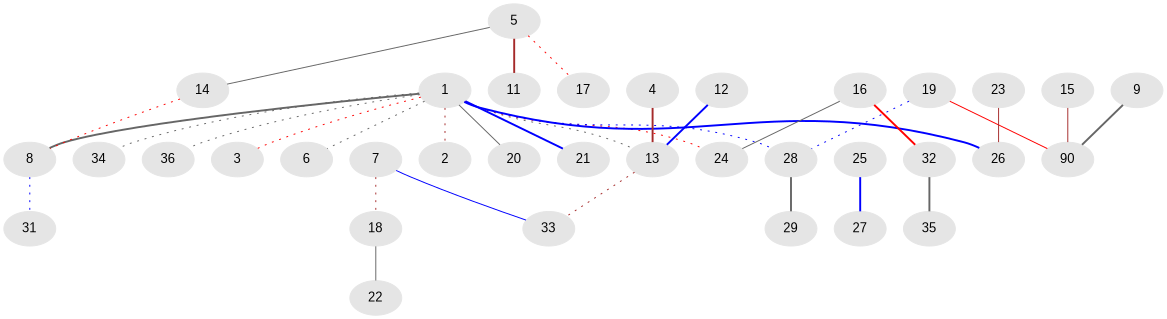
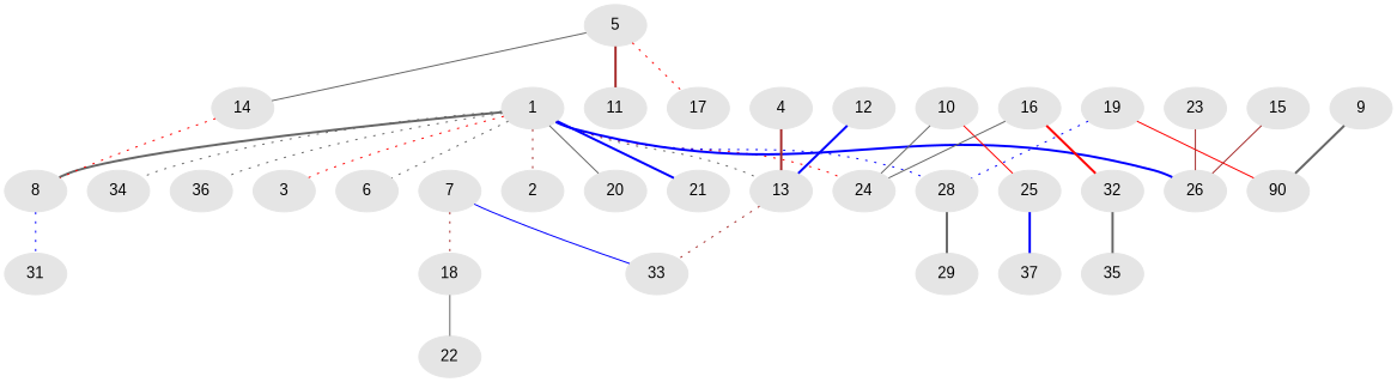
  graph {
    fontname="Liberation Sans"
    node [color=gray90 fontname="Liberation Sans" style=filled]
    edge [color=gray40 fontname="Liberation Sans" style=dotted weight=1.0]
    1
    2
    3
    6
    8
    13
    20
    21
    24
    26
    34
    36
    28
    31
    33
    n16 [label=90]
    19
    4
    5
    11
    14
    17
    7
    18
    22
    9
+   10
    25
-   27
+   27 [label=37]
    12
    15
    16
    32
    35
    29
    23
    1 -- 2 [color=brown]
    1 -- 3 [color=red]
    1 -- 6
    1 -- 8 [style=bold]
    1 -- 13
    1 -- 20 [style=solid]
    1 -- 21 [color=blue style=bold]
    1 -- 24 [color=red]
    1 -- 26 [color=blue style=bold]
    1 -- 34
    1 -- 36
    1 -- 28 [color=blue]
    8 -- 31 [color=blue]
    13 -- 33 [color=brown]
    28 -- 29 [style=bold]
    19 -- 28 [color=blue]
    19 -- n16 [color=red style=solid]
    4 -- 13 [color=brown style=bold]
    5 -- 11 [color=brown style=bold]
    5 -- 14 [style=solid]
    5 -- 17 [color=red]
    14 -- 8 [color=red]
    7 -- 33 [color=blue style=solid]
    7 -- 18 [color=brown]
    18 -- 22 [style=solid]
    9 -- n16 [style=bold]
+   10 -- 24 [style=solid]
+   10 -- 25 [color=red style=solid]
    25 -- 27 [color=blue style=bold]
    12 -- 13 [color=blue style=bold]
-   15 -- n16 [color=brown style=solid]
+   15 -- 26 [color=brown style=solid]
    16 -- 24 [style=solid]
    16 -- 32 [color=red style=bold]
    32 -- 35 [style=bold]
    23 -- 26 [color=brown style=solid]
  }
